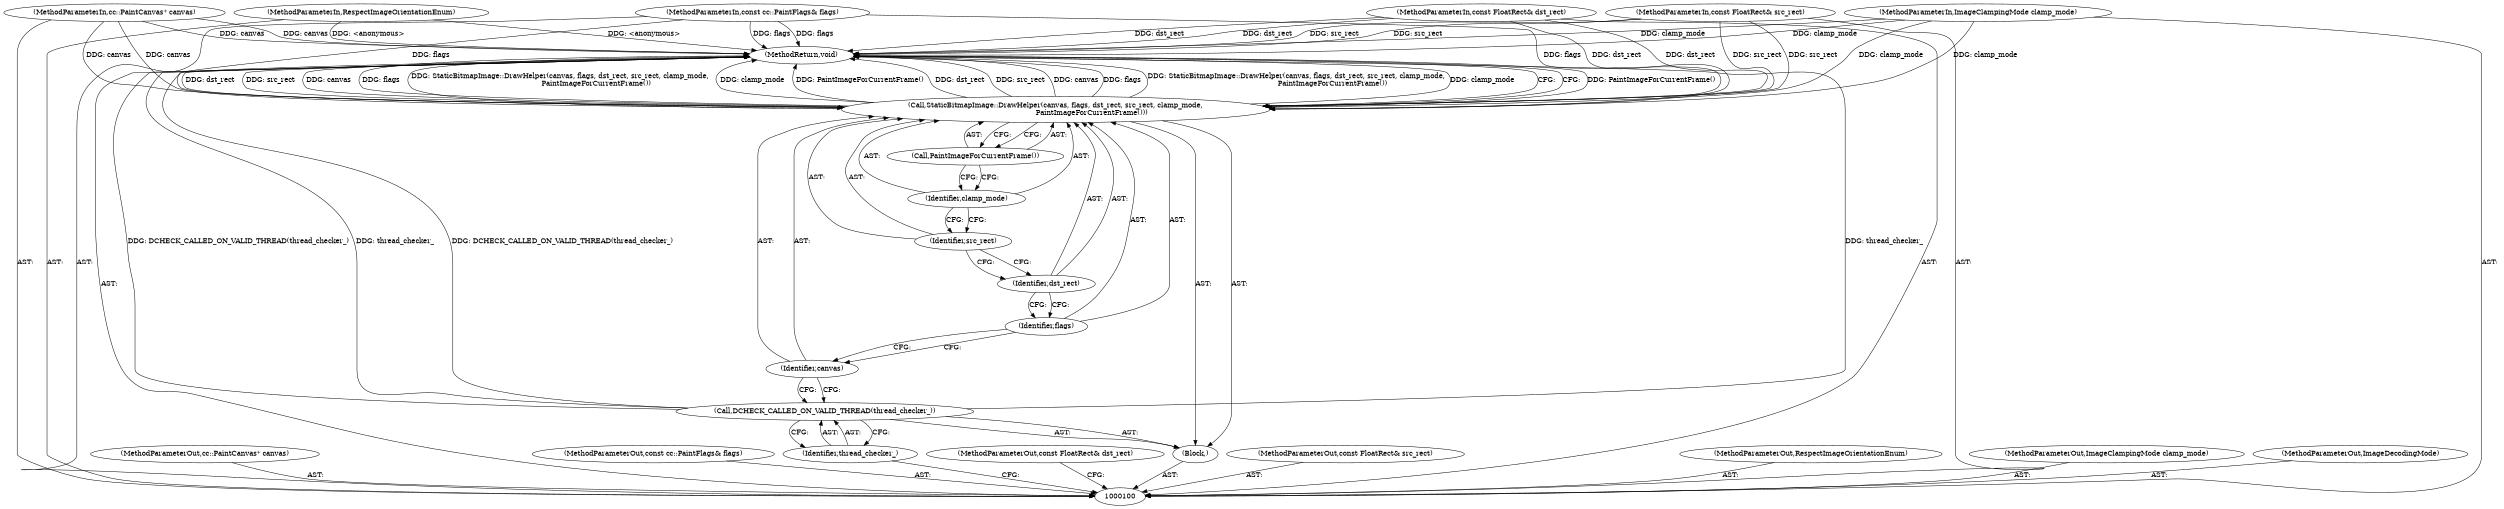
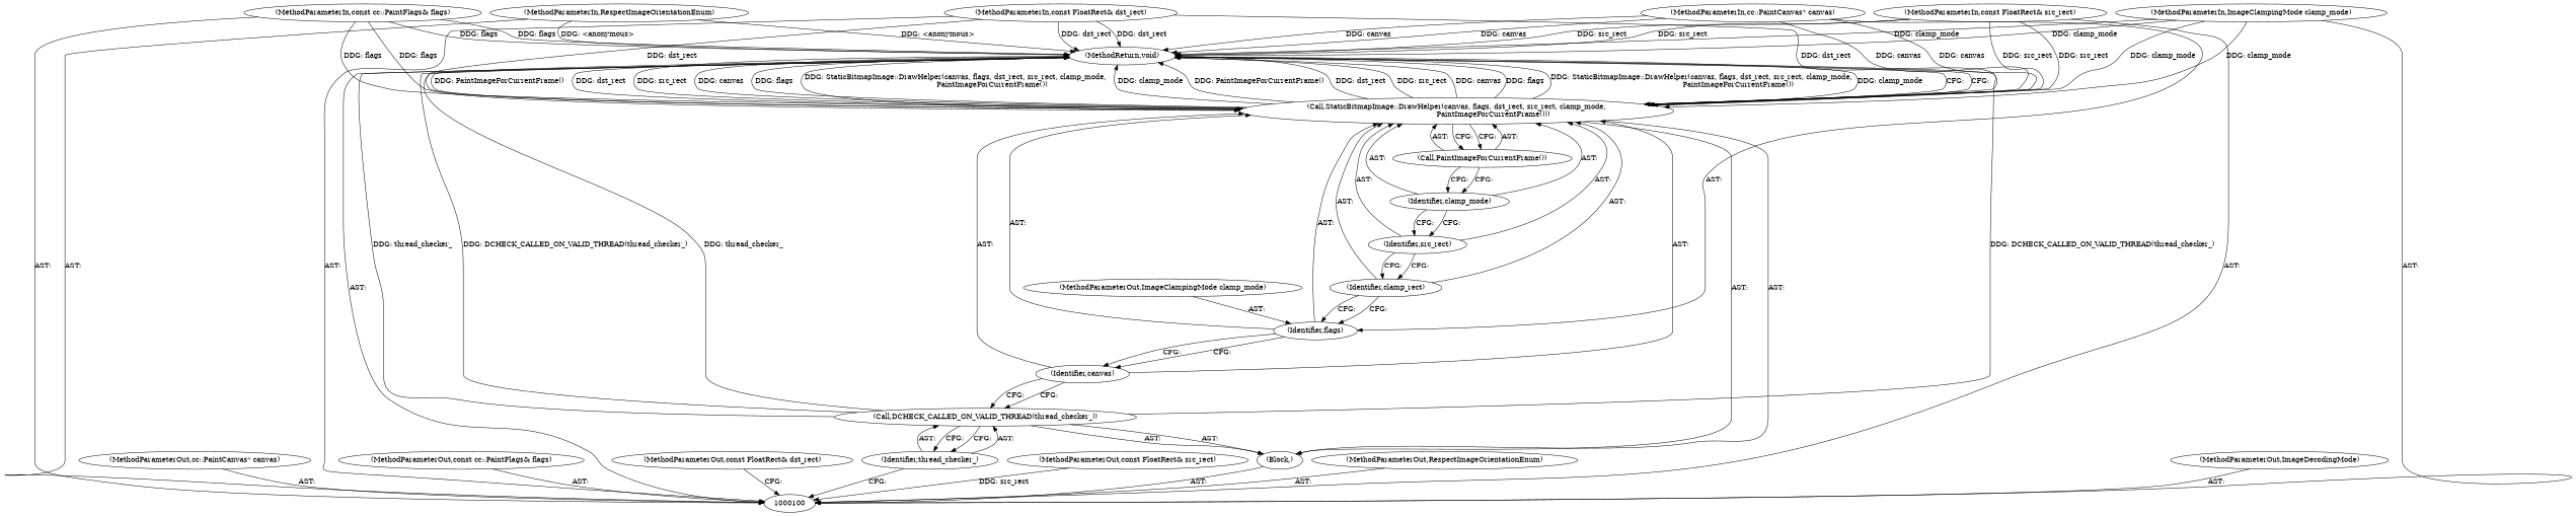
  digraph {
    n1 [label="(MethodReturn,void)"]
    n2 [label="(Call,StaticBitmapImage::DrawHelper(canvas, flags, dst_rect, src_rect, clamp_mode,\n                                 PaintImageForCurrentFrame()))"]
    1000100
    n4 [label="(Call,PaintImageForCurrentFrame())"]
    n5 [label="(Block,)"]
    n6 [label="(MethodParameterIn,cc::PaintCanvas* canvas)"]
    n7 [label="(MethodParameterOut,cc::PaintCanvas* canvas)"]
    n8 [label="(Identifier,clamp_mode)"]
    n9 [label="(Identifier,src_rect)"]
    n10 [label="(MethodParameterIn,const cc::PaintFlags& flags)"]
    n11 [label="(MethodParameterOut,const cc::PaintFlags& flags)"]
    n12 [label="(MethodParameterIn,const FloatRect& dst_rect)"]
    n13 [label="(MethodParameterOut,const FloatRect& dst_rect)"]
    n14 [label="(MethodParameterIn,const FloatRect& src_rect)"]
    n15 [label="(MethodParameterOut,const FloatRect& src_rect)"]
    n16 [label="(MethodParameterIn,RespectImageOrientationEnum)"]
    n17 [label="(MethodParameterOut,RespectImageOrientationEnum)"]
    n18 [label="(MethodParameterIn,ImageClampingMode clamp_mode)"]
    n19 [label="(MethodParameterOut,ImageClampingMode clamp_mode)"]
    n20 [label="(MethodParameterOut,ImageDecodingMode)"]
    n21 [label="(Call,DCHECK_CALLED_ON_VALID_THREAD(thread_checker_))"]
    n22 [label="(Identifier,thread_checker_)"]
    n23 [label="(Identifier,canvas)"]
    n24 [label="(Identifier,flags)"]
-   n25 [label="(Identifier,dst_rect)"]
+   n25 [label="(Identifier,clamp_rect)"]
    n1 -> n2 [label="CFG: "]
    n1 -> n2 [label="CFG: "]
    n1 -> 1000100 [label="AST: "]
    n2 -> n1 [label="DDG: PaintImageForCurrentFrame()"]
    n2 -> n1 [label="DDG: dst_rect"]
    n2 -> n1 [label="DDG: src_rect"]
    n2 -> n1 [label="DDG: canvas"]
    n2 -> n1 [label="DDG: flags"]
    n2 -> n1 [label="DDG: StaticBitmapImage::DrawHelper(canvas, flags, dst_rect, src_rect, clamp_mode,\n                                 PaintImageForCurrentFrame())"]
    n2 -> n1 [label="DDG: clamp_mode"]
    n2 -> n1 [label="DDG: PaintImageForCurrentFrame()"]
    n2 -> n1 [label="DDG: dst_rect"]
    n2 -> n1 [label="DDG: src_rect"]
    n2 -> n1 [label="DDG: canvas"]
    n2 -> n1 [label="DDG: flags"]
    n2 -> n1 [label="DDG: StaticBitmapImage::DrawHelper(canvas, flags, dst_rect, src_rect, clamp_mode,\n                                 PaintImageForCurrentFrame())"]
    n2 -> n1 [label="DDG: clamp_mode"]
    n2 -> n4 [label="CFG: "]
    n2 -> n4 [label="CFG: "]
    n2 -> n5 [label="AST: "]
    n2 -> n5 [label="AST: "]
    n4 -> n2 [label="AST: "]
    n4 -> n2 [label="AST: "]
    n4 -> n8 [label="CFG: "]
    n4 -> n8 [label="CFG: "]
    n5 -> 1000100 [label="AST: "]
    n6 -> n1 [label="DDG: canvas"]
    n6 -> n1 [label="DDG: canvas"]
    n6 -> n2 [label="DDG: canvas"]
    n6 -> n2 [label="DDG: canvas"]
-   n6 -> 1000100 [label="AST: "]
+   n6 -> n24 [label="AST: "]
    n7 -> 1000100 [label="AST: "]
    n8 -> n2 [label="AST: "]
    n8 -> n2 [label="AST: "]
    n8 -> n9 [label="CFG: "]
    n8 -> n9 [label="CFG: "]
    n9 -> n2 [label="AST: "]
    n9 -> n2 [label="AST: "]
    n9 -> n25 [label="CFG: "]
    n9 -> n25 [label="CFG: "]
    n10 -> n1 [label="DDG: flags"]
    n10 -> n1 [label="DDG: flags"]
    n10 -> n2 [label="DDG: flags"]
    n10 -> n2 [label="DDG: flags"]
    n10 -> 1000100 [label="AST: "]
    n11 -> 1000100 [label="AST: "]
    n12 -> n1 [label="DDG: dst_rect"]
    n12 -> n1 [label="DDG: dst_rect"]
    n12 -> n2 [label="DDG: dst_rect"]
    n12 -> n2 [label="DDG: dst_rect"]
    n12 -> 1000100 [label="AST: "]
    n13 -> 1000100 [label="CFG: "]
    n14 -> n1 [label="DDG: src_rect"]
    n14 -> n1 [label="DDG: src_rect"]
    n14 -> n2 [label="DDG: src_rect"]
    n14 -> n2 [label="DDG: src_rect"]
    n14 -> 1000100 [label="AST: "]
-   n15 -> 1000100 [label="AST: "]
+   n15 -> 1000100 [label="DDG: src_rect"]
    n16 -> n1 [label="DDG: <anonymous>"]
    n16 -> n1 [label="DDG: <anonymous>"]
    n16 -> 1000100 [label="AST: "]
    n17 -> 1000100 [label="AST: "]
    n18 -> n1 [label="DDG: clamp_mode"]
    n18 -> n1 [label="DDG: clamp_mode"]
    n18 -> n2 [label="DDG: clamp_mode"]
    n18 -> n2 [label="DDG: clamp_mode"]
    n18 -> 1000100 [label="AST: "]
-   n19 -> 1000100 [label="AST: "]
+   n19 -> n24 [label="AST: "]
    n20 -> 1000100 [label="AST: "]
    n21 -> n1 [label="DDG: thread_checker_"]
    n21 -> n1 [label="DDG: DCHECK_CALLED_ON_VALID_THREAD(thread_checker_)"]
    n21 -> n1 [label="DDG: thread_checker_"]
    n21 -> n1 [label="DDG: DCHECK_CALLED_ON_VALID_THREAD(thread_checker_)"]
    n21 -> n5 [label="AST: "]
    n21 -> n5 [label="AST: "]
    n21 -> n22 [label="CFG: "]
    n21 -> n22 [label="CFG: "]
    n22 -> 1000100 [label="CFG: "]
    n22 -> n21 [label="AST: "]
    n22 -> n21 [label="AST: "]
    n23 -> n2 [label="AST: "]
    n23 -> n2 [label="AST: "]
    n23 -> n21 [label="CFG: "]
    n23 -> n21 [label="CFG: "]
    n24 -> n2 [label="AST: "]
    n24 -> n2 [label="AST: "]
    n24 -> n23 [label="CFG: "]
    n24 -> n23 [label="CFG: "]
    n25 -> n2 [label="AST: "]
    n25 -> n2 [label="AST: "]
    n25 -> n24 [label="CFG: "]
    n25 -> n24 [label="CFG: "]
  }
